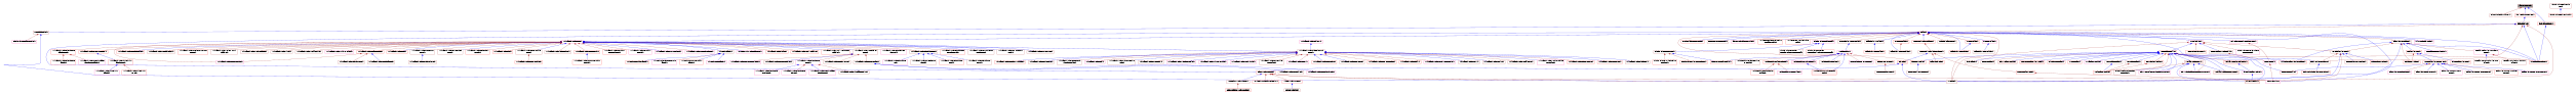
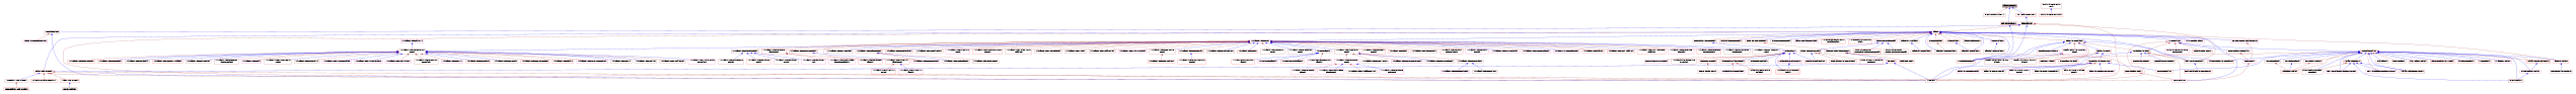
  digraph {
    node [color=brown fillcolor=white fontname=Helvetica fontsize=10 shape=box style=filled]
    edge [color=blue dir=back fontname=Helvetica fontsize=10 labelfontname=Helvetica labelfontsize=10 style=solid]
    n1 [fillcolor=grey60 fontcolor=black height=0.2 label="GameInstance.h" width=0.4]
    n2 [height=0.2 label="BlueprintPlatformLibrary.h" width=0.4]
    n3 [color=red height=0.2 label="EngineSharedPCH.h" width=0.4]
    n4 [color=red height=0.2 label="PlayInEditorDataTypes.h" width=0.4]
    n5 [color=red height=0.2 label="UnrealEdSharedPCH.h" width=0.4]
    n6 [height=0.2 label="EditorEngine.h" width=0.4]
    n7 [height=0.2 label="BookMarkTypeActions.h" width=0.4]
    n8 [color=deeppink height=0.2 label="Editor.h" width=0.4]
    n9 [height=0.2 label="UnrealEd.h" width=0.4]
    n10 [height=0.2 label="UnrealEdEngine.h" width=0.4]
    n11 [color=red height=0.2 label="BookmarkSingleViewportActions.h" width=0.4]
    n12 [color=deeppink height=0.2 label="AnimGraphNode_Base.h" width=0.4]
    n13 [color=deeppink height=0.2 label="AnimNodeEditModes.h" width=0.4]
    n14 [color=red height=0.2 label="BrushBuilderDragDropOp.h" width=0.4]
    n15 [color=deeppink height=0.2 label="DisplayClusterObjectRef.h" width=0.4]
    n16 [color=deeppink height=0.2 label="EdModeInteractiveToolsContext.h" width=0.4]
    n17 [color=deeppink height=0.2 label="FractureTool.cpp" width=0.4]
    n18 [color=red height=0.2 label="EditorModeManager.h" width=0.4]
    n19 [height=0.2 label="EditorViewportClient.h" width=0.4]
    n20 [height=0.2 label="ExportTextDragDropOp.h" width=0.4]
    n21 [height=0.2 label="ExternalDirtyActorsTracker.h" width=0.4]
    n22 [color=deeppink height=0.2 label="GameModeInfoCustomizer.h" width=0.4]
    n23 [color=red height=0.2 label="LegacyEdModeInterfaces.h" width=0.4]
    n24 [color=red height=0.2 label="MovieSceneDirectorBlueprint\lConditionUtils.h" width=0.4]
    n25 [color=red height=0.2 label="MovieSceneDynamicBinding\lUtils.h" width=0.4]
    n26 [color=red height=0.2 label="PersonaModule.h" width=0.4]
    n27 [height=0.2 label="SGraphPinNumSlider.h" width=0.4]
    n28 [height=0.2 label="SGraphPinVector2DSlider.h" width=0.4]
    n29 [color=red height=0.2 label="SGraphPinVectorSlider.h" width=0.4]
    n30 [color=red height=0.2 label="SVector2DSlider.h" width=0.4]
    n31 [color=deeppink height=0.2 label="SVector4Slider.h" width=0.4]
    n32 [color=red height=0.2 label="SVectorSlider.h" width=0.4]
    n33 [height=0.2 label="SubTrackEditorBase.h" width=0.4]
    n34 [color=deeppink height=0.2 label="UnrealEdMisc.h" width=0.4]
    n35 [color=deeppink height=0.2 label="DisplayClusterEditorEngine.h" width=0.4]
    n36 [height=0.2 label="AnimGraphNodeAlphaOptions.h" width=0.4]
    n37 [color=red height=0.2 label="AnimGraphNodeBinding.h" width=0.4]
    n38 [color=red height=0.2 label="AnimGraphNode_ApplyAdditive.h" width=0.4]
    n39 [color=red height=0.2 label="AnimGraphNode_ApplyMeshSpace\lAdditive.h" width=0.4]
    n40 [height=0.2 label="AnimGraphNode_AssetPlayer\lBase.h" width=0.4]
    n41 [color=deeppink height=0.2 label="AnimGraphNode_BlendBoneBy\lChannel.h" width=0.4]
    n42 [height=0.2 label="AnimGraphNode_BlendListBase.h" width=0.4]
    n43 [color=red height=0.2 label="AnimGraphNode_BlendSpace\lGraphBase.h" width=0.4]
    n44 [color=red height=0.2 label="AnimGraphNode_BlendSpace\lSampleResult.h" width=0.4]
    n45 [height=0.2 label="AnimGraphNode_ComponentTo\lLocalSpace.h" width=0.4]
    n46 [height=0.2 label="AnimGraphNode_CopyPoseFrom\lMesh.h" width=0.4]
    n47 [height=0.2 label="AnimGraphNode_CurveSource.h" width=0.4]
    n48 [color=red height=0.2 label="AnimGraphNode_CustomProperty.h" width=0.4]
    n49 [color=red height=0.2 label="AnimGraphNode_DeadBlending.h" width=0.4]
    n50 [height=0.2 label="AnimGraphNode_Inertialization.h" width=0.4]
+   n51 [color=deeppink height=0.2 label="AnimGraphNode_LinkedInput\lPose.h" width=0.4]
    n52 [color=red height=0.2 label="AnimGraphNode_LocalToComponent\lSpace.h" width=0.4]
    n53 [height=0.2 label="AnimGraphNode_MakeDynamic\lAdditive.h" width=0.4]
    n54 [height=0.2 label="AnimGraphNode_MeshRefPose.h" width=0.4]
    n55 [height=0.2 label="AnimGraphNode_Mirror.h" width=0.4]
    n56 [height=0.2 label="AnimGraphNode_ModifyCurve.h" width=0.4]
    n57 [color=deeppink height=0.2 label="AnimGraphNode_MultiWayBlend.h" width=0.4]
    n58 [color=deeppink height=0.2 label="AnimGraphNode_PoseSnapshot.h" width=0.4]
    n59 [height=0.2 label="AnimGraphNode_RandomPlayer.h" width=0.4]
    n60 [color=red height=0.2 label="AnimGraphNode_RefPoseBase.h" width=0.4]
    n61 [color=red height=0.2 label="AnimGraphNode_Root.h" width=0.4]
    n62 [height=0.2 label="AnimGraphNode_RotateRoot\lBone.h" width=0.4]
    n63 [height=0.2 label="AnimGraphNode_SaveCached\lPose.h" width=0.4]
    n64 [color=red height=0.2 label="AnimGraphNode_ScaleChain\lLength.h" width=0.4]
    n65 [height=0.2 label="AnimGraphNode_SkeletalControl\lBase.h" width=0.4]
    n66 [color=red height=0.2 label="AnimGraphNode_Slot.h" width=0.4]
    n67 [height=0.2 label="AnimGraphNode_StateMachine\lBase.h" width=0.4]
    n68 [color=red height=0.2 label="AnimGraphNode_StateResult.h" width=0.4]
    n69 [color=red height=0.2 label="AnimGraphNode_Transition\lPoseEvaluator.h" width=0.4]
    n70 [color=deeppink height=0.2 label="AnimGraphNode_Transition\lResult.h" width=0.4]
    n71 [color=deeppink height=0.2 label="AnimGraphNode_TwoWayBlend.h" width=0.4]
    n72 [color=deeppink height=0.2 label="AnimGraphNode_UseCachedPose.h" width=0.4]
    n73 [height=0.2 label="AnimationGraph.h" width=0.4]
    n74 [color=deeppink height=0.2 label="K2Node_AnimNodeReference.h" width=0.4]
    n75 [color=red height=0.2 label="DisplayClusterRender\l_ProceduralMeshComponentRef.h" width=0.4]
    n76 [height=0.2 label="DisplayClusterRender\l_StaticMeshComponentRef.h" width=0.4]
    n77 [height=0.2 label="DisplayClusterRootActor.h" width=0.4]
    n78 [color=deeppink height=0.2 label="FractureTool.h" width=0.4]
    n79 [height=0.2 label="AssetEditorModeManager.h" width=0.4]
    n80 [color=red height=0.2 label="NavigationToolEditorSelection.h" width=0.4]
    n81 [color=red height=0.2 label="WidgetModeManager.h" width=0.4]
    n82 [color=red height=0.2 label="AnimationEditorViewportClient.h" width=0.4]
    n83 [color=deeppink height=0.2 label="DataflowEditorViewportClient\lBase.h" width=0.4]
    n84 [color=deeppink height=0.2 label="ISCSEditorCustomization.h" width=0.4]
    n85 [height=0.2 label="LevelEditorViewport.h" width=0.4]
    n86 [color=red height=0.2 label="SEditorViewport.h" width=0.4]
    n87 [color=red height=0.2 label="SSkeletonWidget.h" width=0.4]
    n88 [color=deeppink height=0.2 label="WorldPartition.h" width=0.4]
    n89 [height=0.2 label="LegacyEdModeWidgetHelpers.h" width=0.4]
    n90 [height=0.2 label="PersonaToolMenuContext.h" width=0.4]
    n91 [color=red height=0.2 label="SGraphPinIntegerSlider.h" width=0.4]
    n92 [height=0.2 label="SGraphPinVector4Slider.h" width=0.4]
    n93 [color=red height=0.2 label="AssetEditorToolkit.h" width=0.4]
    n94 [color=deeppink height=0.2 label="DisplayClusterPreviewShare\lComponent.h" width=0.4]
    n95 [height=0.2 label="FractureEditorModeToolkit.h" width=0.4]
    n96 [color=red height=0.2 label="VPScoutingSubsystem.h" width=0.4]
    n97 [color=deeppink height=0.2 label="AnimGraphNode_BlendSpace\lBase.h" width=0.4]
    n98 [height=0.2 label="AnimGraphNode_PoseByName.h" width=0.4]
    n99 [height=0.2 label="AnimGraphNode_PoseHandler.h" width=0.4]
    n100 [color=deeppink height=0.2 label="AnimGraphNode_SequenceEvaluator.h" width=0.4]
    n101 [height=0.2 label="AnimGraphNode_SequencePlayer.h" width=0.4]
    n102 [color=red height=0.2 label="AnimGraphNode_BlendListBy\lBool.h" width=0.4]
    n103 [height=0.2 label="AnimGraphNode_BlendListBy\lEnum.h" width=0.4]
    n104 [color=deeppink height=0.2 label="AnimGraphNode_BlendListBy\lInt.h" width=0.4]
    n105 [height=0.2 label="AnimGraphNode_LayeredBone\lBlend.h" width=0.4]
    n106 [color=red height=0.2 label="AnimGraphNode_BlendSpace\lGraph.h" width=0.4]
    n107 [color=deeppink height=0.2 label="AnimGraphNode_RotationOffset\lBlendSpaceGraph.h" width=0.4]
    n108 [color=red height=0.2 label="AnimGraphNode_LinkedAnim\lGraphBase.h" width=0.4]
    n109 [height=0.2 label="AnimGraphNode_IdentityPose.h" width=0.4]
    n110 [height=0.2 label="AnimGraphNode_LocalRefPose.h" width=0.4]
    n111 [color=deeppink height=0.2 label="AnimGraphNode_AnimDynamics.h" width=0.4]
    n112 [color=deeppink height=0.2 label="AnimGraphNode_ApplyLimits.h" width=0.4]
    n113 [height=0.2 label="AnimGraphNode_BoneDriven\lController.h" width=0.4]
    n114 [color=deeppink height=0.2 label="AnimGraphNode_CCDIK.h" width=0.4]
    n115 [color=red height=0.2 label="AnimGraphNode_Constraint.h" width=0.4]
    n116 [height=0.2 label="AnimGraphNode_CopyBone.h" width=0.4]
    n117 [color=red height=0.2 label="AnimGraphNode_CopyBoneDelta.h" width=0.4]
    n118 [color=red height=0.2 label="AnimGraphNode_Fabrik.h" width=0.4]
    n119 [color=deeppink height=0.2 label="AnimGraphNode_HandIKRetargeting.h" width=0.4]
    n120 [height=0.2 label="AnimGraphNode_LegIK.h" width=0.4]
    n121 [height=0.2 label="AnimGraphNode_LookAt.h" width=0.4]
    n122 [height=0.2 label="AnimGraphNode_ModifyBone.h" width=0.4]
    n123 [color=deeppink height=0.2 label="AnimGraphNode_ModularVehicle\lController.h" width=0.4]
    n124 [color=red height=0.2 label="AnimGraphNode_ObserveBone.h" width=0.4]
    n125 [color=red height=0.2 label="AnimGraphNode_ResetRoot.h" width=0.4]
    n126 [height=0.2 label="AnimGraphNode_RigidBody.h" width=0.4]
    n127 [color=red height=0.2 label="AnimGraphNode_RotationMultiplier.h" width=0.4]
    n128 [height=0.2 label="AnimGraphNode_SpringBone.h" width=0.4]
    n129 [height=0.2 label="AnimGraphNode_StageCoach\lWheelController.h" width=0.4]
    n130 [color=deeppink height=0.2 label="AnimGraphNode_Trail.h" width=0.4]
    n131 [height=0.2 label="AnimGraphNode_TwistCorrective\lNode.h" width=0.4]
    n132 [height=0.2 label="AnimGraphNode_TwoBoneIK.h" width=0.4]
    n133 [color=deeppink height=0.2 label="AnimGraphNode_WheelController.h" width=0.4]
    n134 [color=red height=0.2 label="AnimGraphNode_StateMachine.h" width=0.4]
    n135 [color=red height=0.2 label="AnimGraphNode_CustomTransition\lResult.h" width=0.4]
    n136 [color=deeppink height=0.2 label="AnimationBlendSpaceSample\lGraph.h" width=0.4]
    n137 [color=red height=0.2 label="AnimationCustomTransition\lGraph.h" width=0.4]
    n138 [color=deeppink height=0.2 label="AnimationStateGraph.h" width=0.4]
    n139 [color=red height=0.2 label="AnimationTransitionGraph.h" width=0.4]
    n140 [height=0.2 label="AnimGraphNode_AimOffsetLookAt.h" width=0.4]
    n141 [color=deeppink height=0.2 label="AnimGraphNode_BlendSpace\lEvaluator.h" width=0.4]
    n142 [color=deeppink height=0.2 label="AnimGraphNode_BlendSpace\lPlayer.h" width=0.4]
    n143 [color=deeppink height=0.2 label="AnimGraphNode_RotationOffset\lBlendSpace.h" width=0.4]
    n144 [color=deeppink height=0.2 label="AnimGraphNode_PoseBlendNode.h" width=0.4]
    n145 [height=0.2 label="AnimGraphNode_PoseDriver.h" width=0.4]
    n146 [color=deeppink height=0.2 label="AnimGraphNode_LinkedAnim\lGraph.h" width=0.4]
    n147 [color=red height=0.2 label="AnimGraphNode_LinkedAnim\lLayer.h" width=0.4]
    n148 [color=deeppink height=0.2 label="AnimGraphNode_SplineIK.h" width=0.4]
    n149 [color=red height=0.2 label="DisplayClusterMoviePipeline\lSettings.h" width=0.4]
    n150 [color=red height=0.2 label="DisplayClusterViewportHelpers.h" width=0.4]
    n151 [color=red height=0.2 label="DataLayerLoadingPolicy.h" width=0.4]
    n152 [height=0.2 label="IDisplayClusterBlueprint\lAPI.h" width=0.4]
    n153 [color=red height=0.2 label="DisplayClusterBlueprintLib.h" width=0.4]
    n154 [color=red height=0.2 label="IPersonaEditorModeManager.h" width=0.4]
    n155 [height=0.2 label="ToolCompatible.h" width=0.4]
    n156 [height=0.2 label="DataflowConstructionViewport\lClient.h" width=0.4]
    n157 [height=0.2 label="DataflowSimulationViewport\lClient.h" width=0.4]
    n158 [color=red height=0.2 label="DragTool_BoxSelect.h" width=0.4]
    n159 [height=0.2 label="DragTool_FrustumSelect.h" width=0.4]
    n160 [color=red height=0.2 label="AssetEditorViewportLayout.h" width=0.4]
    n161 [color=red height=0.2 label="SAssetEditorViewport.h" width=0.4]
    n162 [color=red height=0.2 label="BaseAssetToolkit.h" width=0.4]
    n163 [height=0.2 label="EditorViewportLayout2x2.h" width=0.4]
    n164 [color=deeppink height=0.2 label="EditorViewportLayoutFour\lPanes.h" width=0.4]
    n165 [height=0.2 label="EditorViewportLayoutOnePane.h" width=0.4]
    n166 [color=red height=0.2 label="EditorViewportLayoutThree\lPanes.h" width=0.4]
    n167 [color=deeppink height=0.2 label="EditorViewportLayoutTwoPanes.h" width=0.4]
    n168 [color=deeppink height=0.2 label="EditorViewportTabContent.h" width=0.4]
    n169 [color=red height=0.2 label="DataLayerManager.h" width=0.4]
    n170 [color=deeppink height=0.2 label="ExternalDataLayerManager.h" width=0.4]
    n171 [color=red height=0.2 label="WorldPartitionBuilderHelpers.h" width=0.4]
    n172 [height=0.2 label="WorldPartitionLevelStreaming\lDynamic.h" width=0.4]
    n173 [color=deeppink fillcolor="#FFF0F0" height=0.2 label="WorldPartitionRuntimeHash.h" width=0.4]
    n174 [color=red fillcolor="#FFF0F0" height=0.2 label="WorldPartitionRuntimeSpatial\lHash.h" width=0.4]
    n175 [height=0.2 label="WorldPartitionSettings.h" width=0.4]
    n176 [height=0.2 label="DataLayerSubsystem.h" width=0.4]
    n177 [color=deeppink height=0.2 label="WorldPartitionHLODsBuilder.h" width=0.4]
    n178 [color=red height=0.2 label="WorldPartitionStaticLighting\lBuilder.h" width=0.4]
    n179 [color=red height=0.2 label="DefaultEdMode.h" width=0.4]
    n180 [color=red fillcolor="#FFF0F0" height=0.2 label="EdMode.h" width=0.4]
    n181 [color=red height=0.2 label="FractureEditorMode.h" width=0.4]
    n182 [color=red height=0.2 label="AudioEditorModule.h" width=0.4]
    n183 [fillcolor="#FFF0F0" height=0.2 label="BlueprintEditor.h" width=0.4]
    n184 [color=deeppink height=0.2 label="BlueprintEditorModule.h" width=0.4]
    n185 [height=0.2 label="BlueprintEditorSharedTab\lFactories.h" width=0.4]
    n186 [height=0.2 label="FindInGraph.h" width=0.4]
    n187 [height=0.2 label="FractureEditor.h" width=0.4]
    n188 [height=0.2 label="ISoundClassEditor.h" width=0.4]
    n189 [height=0.2 label="ISoundCueEditor.h" width=0.4]
    n190 [color=red height=0.2 label="ISoundSubmixEditor.h" width=0.4]
    n191 [color=deeppink height=0.2 label="RigVMCompilerResultsTabSummoner.h" width=0.4]
    n192 [fillcolor="#FFF0F0" height=0.2 label="RigVMEditorModule.h" width=0.4]
    n193 [color=deeppink height=0.2 label="RigVMFindReferencesTabSummoner.h" width=0.4]
    n194 [color=red fillcolor="#FFF0F0" height=0.2 label="SequencerEditorViewModel.h" width=0.4]
    n195 [color=red height=0.2 label="SimpleAssetEditor.h" width=0.4]
    n196 [color=red height=0.2 label="UAssetEditor.h" width=0.4]
    n197 [color=deeppink height=0.2 label="UMGEditorModule.h" width=0.4]
    n198 [color=red fillcolor="#FFF0F0" height=0.2 label="WorkflowCentricApplication.h" width=0.4]
    n199 [fillcolor="#FFF0F0" height=0.2 label="WorkflowTabFactory.h" width=0.4]
    n200 [fillcolor="#FFF0F0" height=0.2 label="WorkflowUObjectDocuments.h" width=0.4]
    n1 -> n2 [color=brown]
    n1 -> n3
    n1 -> n4
    n3 -> n5
    n4 -> n6
    n6 -> n5
    n6 -> n7 [color=brown]
    n6 -> n8 [color=brown]
    n6 -> n9 [color=brown]
    n6 -> n10
    n7 -> n11
    n8 -> n5
    n8 -> n7
    n8 -> n9 [color=brown]
    n8 -> n12
    n8 -> n13
    n8 -> n14
    n8 -> n15 [color=brown]
    n8 -> n16
    n8 -> n17
    n8 -> n18
    n8 -> n19 [color=brown]
    n8 -> n20
    n8 -> n21 [color=brown]
    n8 -> n22 [color=brown]
    n8 -> n23
    n8 -> n24
    n8 -> n25 [color=brown]
    n8 -> n26 [color=brown]
    n8 -> n27
    n8 -> n28
    n8 -> n29
    n8 -> n30 [color=brown]
    n8 -> n31
    n8 -> n32 [color=brown]
    n8 -> n33 [color=brown]
    n8 -> n34
    n10 -> n9
    n10 -> n35 [color=brown]
    n12 -> n36 [color=brown]
    n12 -> n37 [color=brown]
    n12 -> n38 [color=brown]
    n12 -> n39
    n12 -> n40
    n12 -> n41 [color=brown]
    n12 -> n42 [color=brown]
    n12 -> n43 [color=brown]
    n12 -> n44 [color=brown]
    n12 -> n45
    n12 -> n46
    n12 -> n47
    n12 -> n48 [color=brown]
    n12 -> n49
    n12 -> n50 [color=brown]
+   n12 -> n51 [color=brown]
    n12 -> n52 [color=brown]
    n12 -> n53 [color=brown]
    n12 -> n54 [color=brown]
    n12 -> n55 [color=brown]
    n12 -> n56 [color=brown]
    n12 -> n57 [color=brown]
    n12 -> n58 [color=brown]
-   n62 -> n59
+   n12 -> n59
    n12 -> n60 [color=brown]
    n12 -> n61
    n12 -> n62 [color=brown]
    n12 -> n63
    n12 -> n64 [color=brown]
    n12 -> n65
    n12 -> n66 [color=brown]
    n12 -> n67
    n12 -> n68 [color=brown]
    n12 -> n69 [color=brown]
    n12 -> n70 [color=brown]
    n12 -> n71
    n12 -> n72 [color=brown]
    n12 -> n73
    n12 -> n74
    n15 -> n75
    n15 -> n76
    n15 -> n77
    n16 -> n78 [color=brown]
    n18 -> n9 [color=brown]
    n18 -> n17 [color=brown]
    n18 -> n79
    n18 -> n80 [color=brown]
    n18 -> n81 [color=brown]
    n19 -> n5
    n19 -> n9
    n19 -> n82
    n19 -> n83 [color=brown]
    n19 -> n84
    n19 -> n85 [color=brown]
    n19 -> n86
    n19 -> n87 [color=brown]
    n21 -> n88
    n23 -> n89 [color=brown]
    n26 -> n90
    n27 -> n91
    n30 -> n28 [color=brown]
    n31 -> n92
    n32 -> n29
    n34 -> n9 [color=brown]
    n34 -> n85 [color=brown]
    n34 -> n93
    n34 -> n94 [color=brown]
    n34 -> n95
    n34 -> n96 [color=brown]
    n40 -> n97 [color=brown]
    n40 -> n98 [color=brown]
    n40 -> n99 [color=brown]
    n40 -> n100 [color=brown]
    n40 -> n101
    n42 -> n102
    n42 -> n103
    n42 -> n104
    n42 -> n105
    n43 -> n106 [color=brown]
    n43 -> n107 [color=brown]
    n48 -> n108
    n60 -> n58 [color=brown]
    n60 -> n109 [color=brown]
    n60 -> n110
    n65 -> n111
    n65 -> n112 [color=brown]
    n65 -> n113 [color=brown]
    n65 -> n114 [color=brown]
    n65 -> n115
    n65 -> n116
    n65 -> n117 [color=brown]
    n65 -> n118 [color=brown]
    n65 -> n119 [color=brown]
    n65 -> n120
    n65 -> n121
    n65 -> n122 [color=brown]
    n65 -> n123
    n65 -> n124 [color=brown]
    n65 -> n125
    n65 -> n126
    n65 -> n127
    n65 -> n128
    n65 -> n129 [color=brown]
    n65 -> n130 [color=brown]
    n65 -> n131
    n65 -> n132 [color=brown]
    n65 -> n133
    n67 -> n134 [color=brown]
    n68 -> n135
    n73 -> n136 [color=brown]
    n73 -> n137
    n73 -> n138
    n73 -> n139
    n77 -> n149 [color=brown]
    n77 -> n150 [color=brown]
    n77 -> n151
    n78 -> n17 [color=brown]
    n79 -> n154 [color=brown]
    n81 -> n155
    n83 -> n156
    n83 -> n157 [color=brown]
    n85 -> n7 [color=brown]
    n85 -> n9
    n85 -> n17 [color=brown]
    n85 -> n158
    n85 -> n159
    n86 -> n87 [color=brown]
    n86 -> n160
    n86 -> n161
    n88 -> n151
    n88 -> n169 [color=brown]
    n88 -> n170 [color=brown]
    n88 -> n171
    n88 -> n172 [color=brown]
    n88 -> n173
    n88 -> n174
    n88 -> n175
    n89 -> n179 [color=brown]
    n89 -> n180
    n89 -> n181 [color=brown]
    n93 -> n5 [color=brown]
    n93 -> n26
    n93 -> n82
    n93 -> n162
    n93 -> n182 [color=brown]
    n93 -> n183
    n93 -> n184
    n93 -> n185
    n93 -> n186
    n93 -> n187 [color=brown]
    n93 -> n188
    n93 -> n189
    n93 -> n190 [color=brown]
    n93 -> n191
    n93 -> n192
    n93 -> n193 [color=brown]
    n93 -> n194
    n93 -> n195
    n93 -> n196
    n93 -> n197
    n93 -> n198 [color=brown]
    n93 -> n199
    n93 -> n200
    n95 -> n78 [color=brown]
    n97 -> n140 [color=brown]
    n97 -> n141
    n97 -> n142 [color=brown]
    n97 -> n143
    n99 -> n144
    n99 -> n145
    n108 -> n146
    n108 -> n147 [color=brown]
    n148 -> n65
    n152 -> n153
    n160 -> n162
    n160 -> n163
    n160 -> n164
    n160 -> n165
    n160 -> n166 [color=brown]
    n160 -> n167
    n160 -> n168 [color=brown]
    n169 -> n176 [color=brown]
    n171 -> n177 [color=brown]
    n171 -> n178 [color=brown]
    n173 -> n174
    n180 -> n9
    n180 -> n18
    n181 -> n17 [color=brown]
    n184 -> n183
    n188 -> n182
    n189 -> n182 [color=brown]
    n190 -> n182 [color=brown]
    n198 -> n184
    n199 -> n183
    n199 -> n185 [color=brown]
    n199 -> n191
    n199 -> n193
    n199 -> n200
  }
